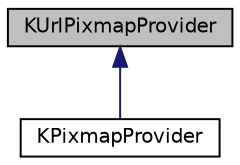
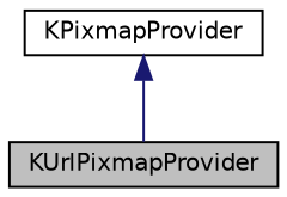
  digraph {
    node [color=black fontname=Helvetica fontsize=10 shape=record style=filled]
    n1 [fillcolor=grey75 fontcolor=black height=0.2 label=KUrlPixmapProvider width=0.4]
    n2 [fillcolor=white height=0.2 label=KPixmapProvider width=0.4]
-   n1 -> n2 [color=midnightblue dir=back fontname=Helvetica fontsize=10 labelfontname=Helvetica labelfontsize=10 style=solid]
+   n2 -> n1 [color=midnightblue dir=back fontname=Helvetica fontsize=10 labelfontname=Helvetica labelfontsize=10 style=solid]
  }
